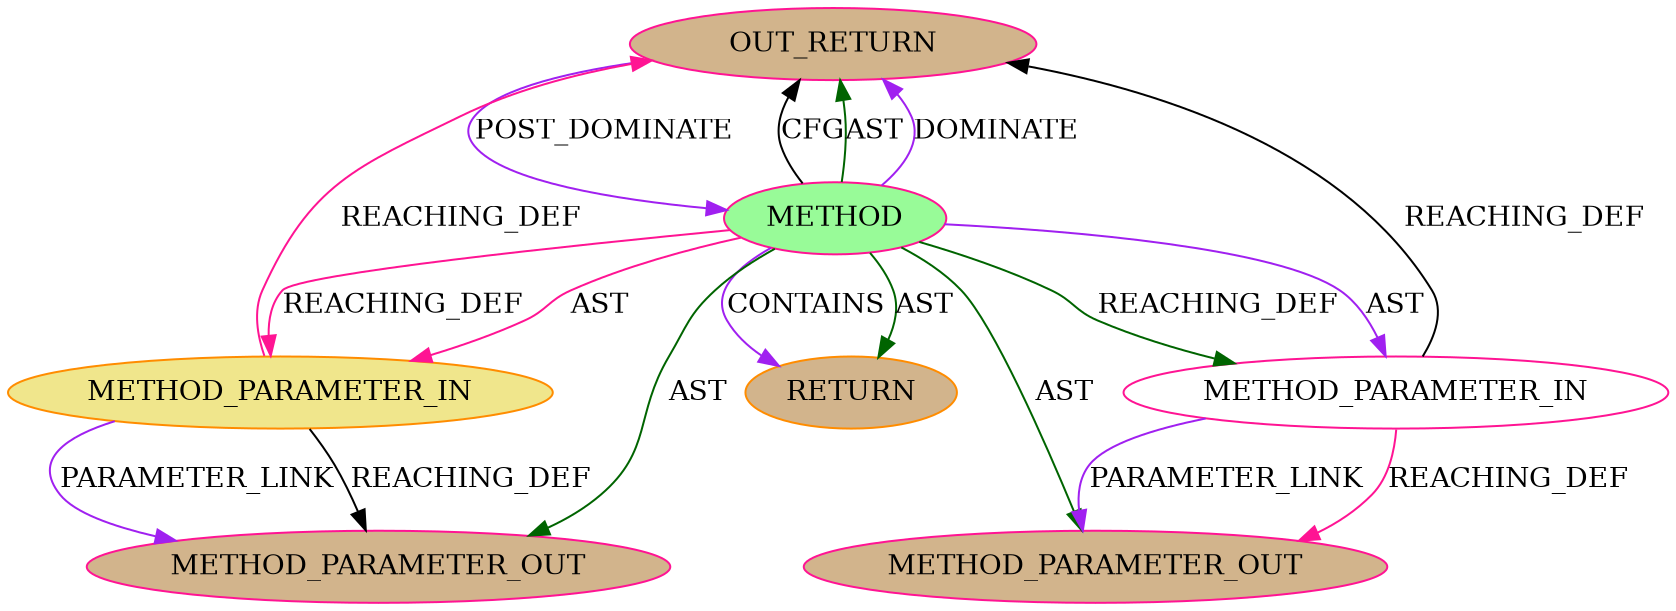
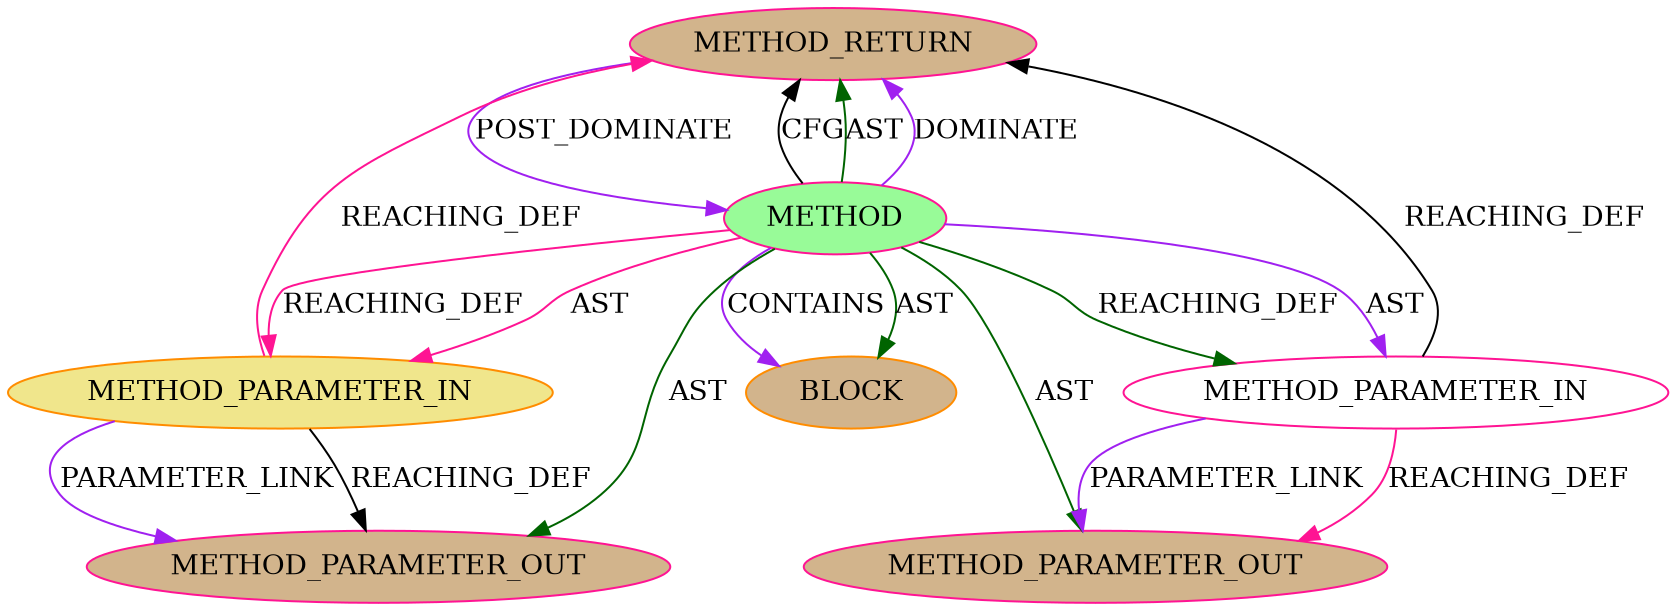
  digraph {
    node [CODE="<empty>" EVALUATION_STRATEGY=BY_VALUE ORDER=2 TYPE_FULL_NAME=ANY color=deeppink fillcolor=tan style=filled IS_VARIADIC=false]
    edge [color=purple]
-   n1 [CODE=RET label=OUT_RETURN IS_VARIADIC=""]
+   n1 [CODE=RET label=METHOD_RETURN IS_VARIADIC=""]
    n2 [AST_PARENT_FULL_NAME="<global>" AST_PARENT_TYPE=NAMESPACE_BLOCK FILENAME="<empty>" FULL_NAME=skb_clone IS_EXTERNAL=true NAME=skb_clone ORDER=0 fillcolor=palegreen label=METHOD EVALUATION_STRATEGY="" TYPE_FULL_NAME="" IS_VARIADIC=""]
-   n3 [ARGUMENT_INDEX=1 ORDER=1 color=darkorange label=RETURN EVALUATION_STRATEGY="" IS_VARIADIC=""]
+   n3 [ARGUMENT_INDEX=1 ORDER=1 color=darkorange label=BLOCK EVALUATION_STRATEGY="" IS_VARIADIC=""]
    n4 [CODE=p1 INDEX=1 NAME=p1 ORDER=1 color=darkorange fillcolor=khaki label=METHOD_PARAMETER_IN]
    n5 [CODE=p2 INDEX=2 NAME=p2 fillcolor=white label=METHOD_PARAMETER_IN]
    n6 [CODE=p2 INDEX=2 NAME=p2 label=METHOD_PARAMETER_OUT]
    n7 [CODE=p1 INDEX=1 NAME=p1 ORDER=1 label=METHOD_PARAMETER_OUT]
    n1 -> n2 [label=POST_DOMINATE]
    n2 -> n1 [color=black label=CFG]
    n2 -> n1 [color=darkgreen label=AST]
    n2 -> n1 [label=DOMINATE]
    n2 -> n3 [color=darkgreen label=AST]
    n2 -> n3 [label=CONTAINS]
    n2 -> n4 [color=deeppink label=REACHING_DEF]
    n2 -> n4 [color=deeppink label=AST]
    n2 -> n5 [color=darkgreen label=REACHING_DEF]
    n2 -> n5 [label=AST]
    n2 -> n6 [color=darkgreen label=AST]
    n2 -> n7 [color=darkgreen label=AST]
    n4 -> n1 [VARIABLE=p1 color=deeppink label=REACHING_DEF]
    n4 -> n7 [label=PARAMETER_LINK]
    n4 -> n7 [VARIABLE=p1 color=black label=REACHING_DEF]
    n5 -> n1 [VARIABLE=p2 color=black label=REACHING_DEF]
    n5 -> n6 [VARIABLE=p2 color=deeppink label=REACHING_DEF]
    n5 -> n6 [label=PARAMETER_LINK]
  }
